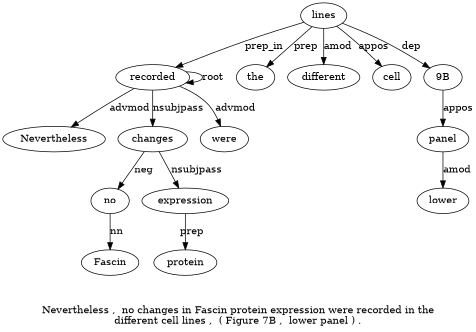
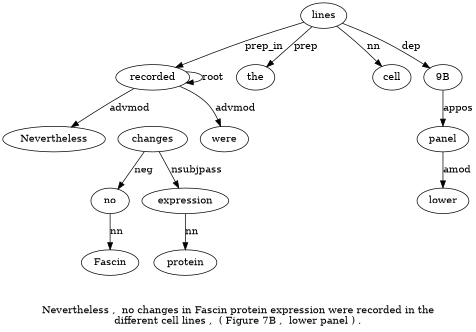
  digraph {
    label="Nevertheless ,  no changes in Fascin protein expression were recorded in the\ndifferent cell lines ,  ( Figure 7B ,  lower panel ) ."
    node [fillcolor=white style=filled]
    n1 [label=recorded]
    n2 [label=Nevertheless]
    n3 [label=changes]
    n4 [label=were]
    n5 [label=no]
    n6 [label=expression]
    n7 [label=lines]
    n8 [label=the]
-   n9 [label=different]
    n10 [label=cell]
    n11 [label="9B"]
    n12 [label=Fascin]
    n13 [label=protein]
    n14 [label=panel]
    n15 [label=lower]
    n1 -> n1 [label=root]
    n1 -> n2 [label=advmod]
-   n1 -> n3 [label=nsubjpass]
    n1 -> n4 [label=advmod]
    n3 -> n5 [label=neg]
    n3 -> n6 [label=nsubjpass]
    n5 -> n12 [label=nn]
-   n6 -> n13 [label=prep]
+   n6 -> n13 [label=nn]
    n7 -> n1 [label=prep_in]
    n7 -> n8 [label=prep]
-   n7 -> n9 [label=amod]
-   n7 -> n10 [label=appos]
+   n7 -> n10 [label=nn]
    n7 -> n11 [label=dep]
    n11 -> n14 [label=appos]
    n14 -> n15 [label=amod]
  }
